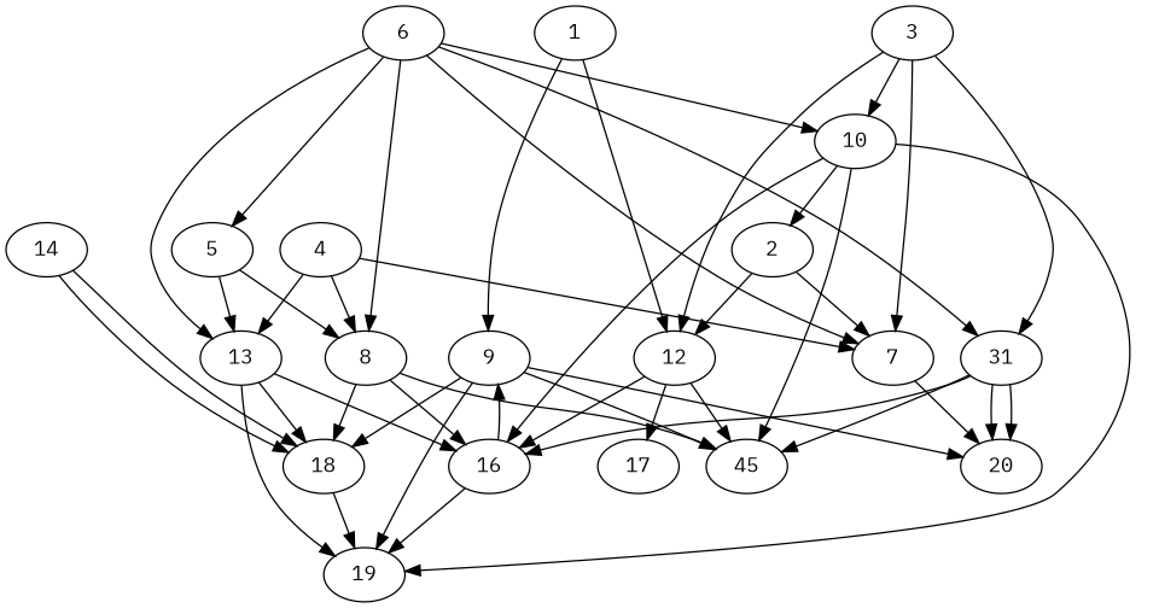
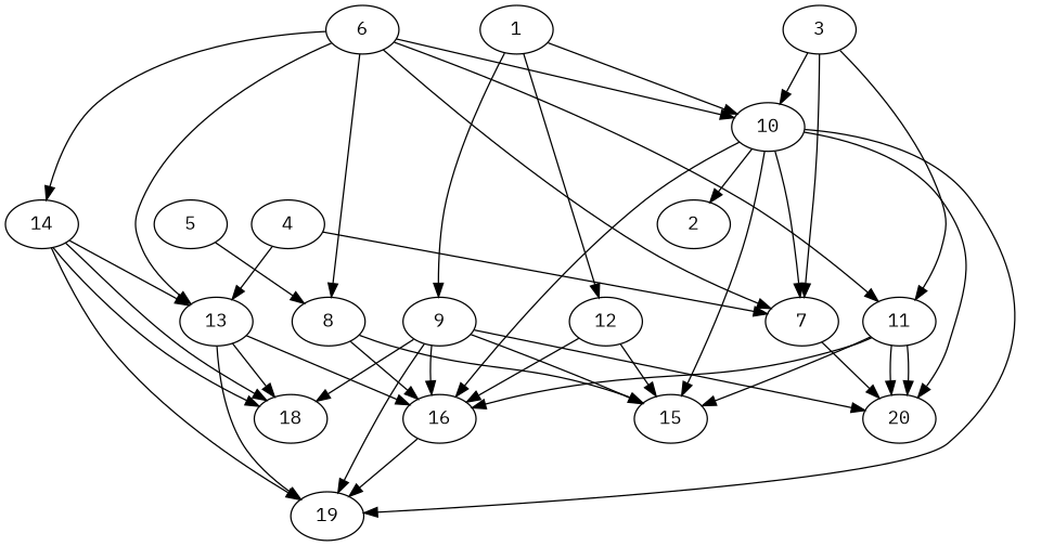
  digraph {
    fontname="IBM Plex Mono"
    node [alpha=0.15 fontname="IBM Plex Mono"]
    edge [fontname="IBM Plex Mono"]
    1 [alpha=0.04 expect_size=26711040]
    9 [expect_size=10657792]
    10 [alpha=0.07 expect_size=39180288]
    12 [alpha=0.09 expect_size=17230848]
    19 [alpha=0.18 expect_size=20759552]
    20 [alpha=0.17 expect_size=8894464]
-   15 [alpha=0.17 expect_size=34608128 label=45]
+   15 [alpha=0.17 expect_size=34608128]
    16 [alpha=0.13 expect_size=26337280]
    18 [alpha=0.04 expect_size=9274368]
    2 [expect_size=32828416]
-   17 [alpha=0.13 expect_size=7407616]
    7 [alpha=0.01 expect_size=38719488]
    3 [expect_size=36414464]
-   11 [alpha=0.02 expect_size=8551424 label=31]
+   11 [alpha=0.02 expect_size=8551424]
    4 [alpha=0.17 expect_size=9856000]
    8 [alpha=0.05 expect_size=44298240]
    13 [alpha=0.01 expect_size=5607424]
    5 [alpha=0.16 expect_size=44348416]
    6 [alpha=0.12 expect_size=47214592]
    14 [alpha=0.20 expect_size=41501696]
    1 -> 9
+   1 -> 10
    1 -> 12
    9 -> 19
    9 -> 20
    9 -> 15
-   16 -> 9
+   9 -> 16
    9 -> 18
    10 -> 19
+   10 -> 20
    10 -> 15
    10 -> 16
    10 -> 2
    12 -> 15
    12 -> 16
-   12 -> 17
    16 -> 19
-   2 -> 12
-   2 -> 7
+   10 -> 7
    7 -> 20
    3 -> 10
-   3 -> 12
    3 -> 7
    3 -> 11
    11 -> 20
    11 -> 20
    11 -> 15
    11 -> 16
    4 -> 7
-   4 -> 8
    4 -> 13
    8 -> 15
    8 -> 16
-   8 -> 18
    13 -> 19
    13 -> 16
    13 -> 18
    5 -> 8
-   5 -> 13
+   14 -> 13
    6 -> 10
    6 -> 7
    6 -> 11
    6 -> 8
    6 -> 13
-   6 -> 5
-   18 -> 19
+   6 -> 14
+   14 -> 19
    14 -> 18
    14 -> 18
  }
